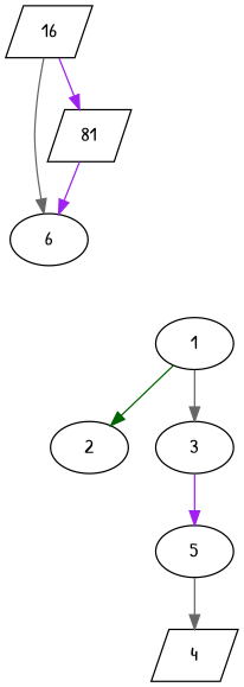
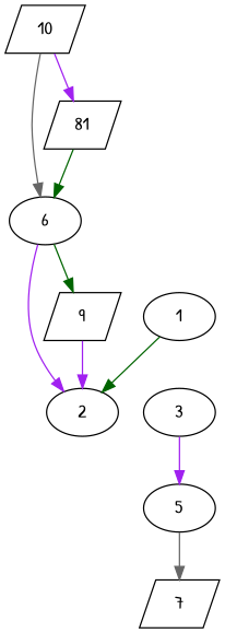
  digraph {
    fontname="Patrick Hand"
    node [fontname="Patrick Hand" shape=ellipse]
    edge [color=purple fontname="Patrick Hand"]
    1
    2
    3
    5
-   7 [shape=parallelogram label=4]
+   7 [shape=parallelogram]
    6
-   10 [shape=parallelogram label=16]
+   9 [shape=parallelogram]
+   10 [shape=parallelogram]
    n9 [label=81 shape=parallelogram]
    1 -> 2 [color=darkgreen]
-   1 -> 3 [color=gray40]
    3 -> 5
    5 -> 7 [color=gray40]
+   6 -> 2
+   6 -> 9 [color=darkgreen]
+   9 -> 2
    10 -> 6 [color=gray40]
    10 -> n9
-   n9 -> 6
+   n9 -> 6 [color=darkgreen]
  }
